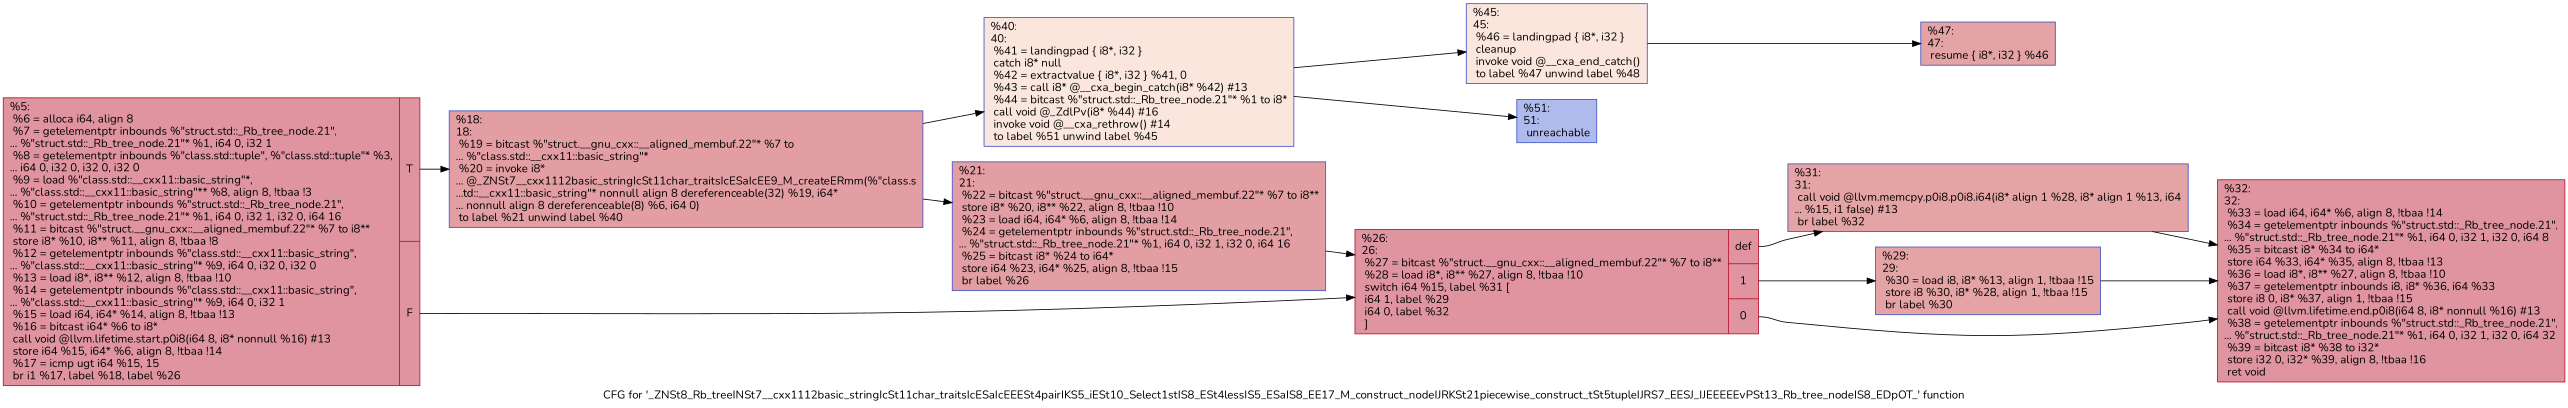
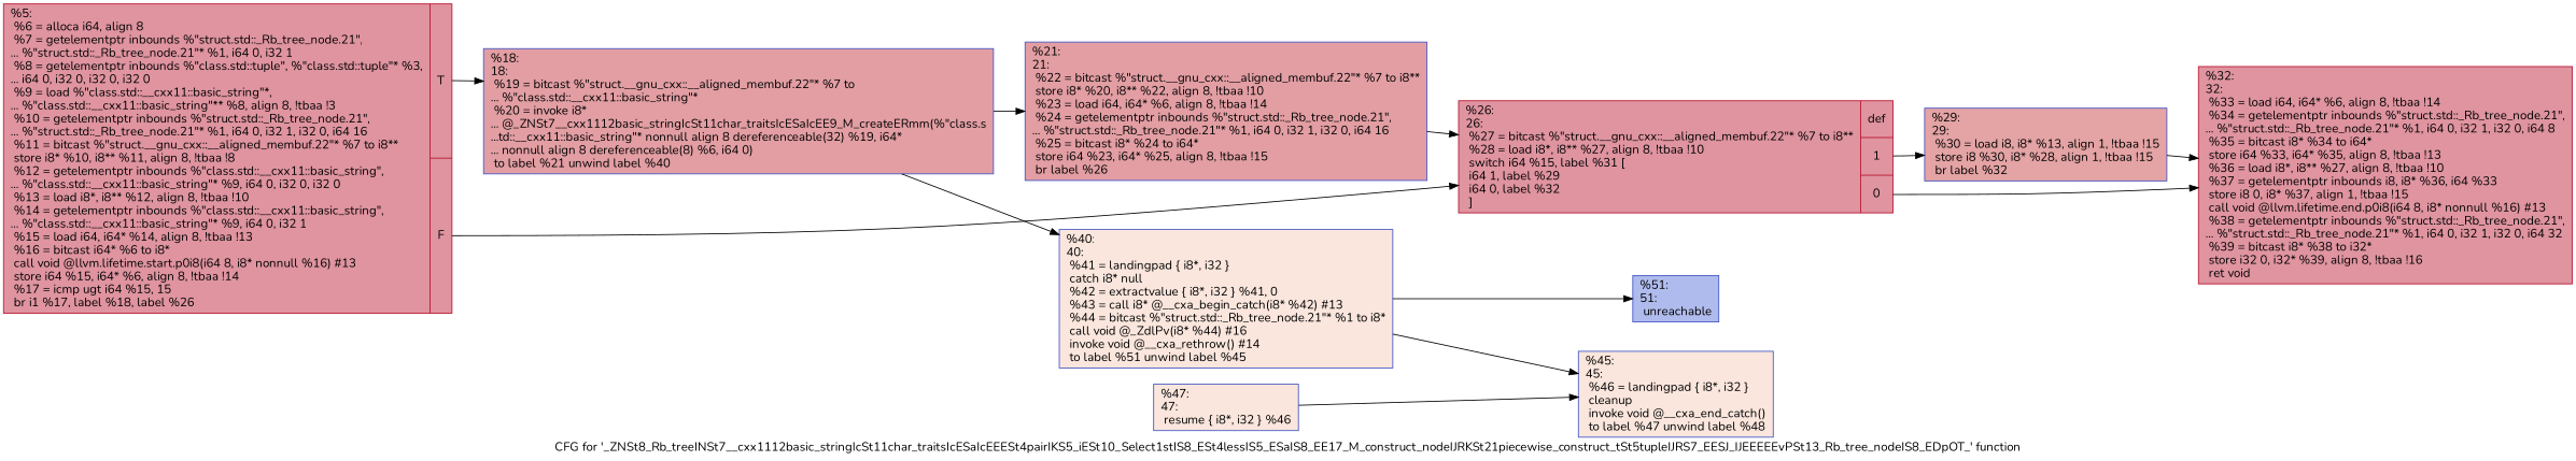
  digraph {
    fontname=Nunito
    label="CFG for '_ZNSt8_Rb_treeINSt7__cxx1112basic_stringIcSt11char_traitsIcESaIcEEESt4pairIKS5_iESt10_Select1stIS8_ESt4lessIS5_ESaIS8_EE17_M_construct_nodeIJRKSt21piecewise_construct_tSt5tupleIJRS7_EESJ_IJEEEEEvPSt13_Rb_tree_nodeIS8_EDpOT_' function"
    rankdir=LR
    node [color="#3d50c3ff" fillcolor="#b70d2870" fontname=Nunito shape=record style=filled]
    edge [fontname=Nunito]
    n1 [color="#b70d28ff" label="{%5:\l  %6 = alloca i64, align 8\l  %7 = getelementptr inbounds %\"struct.std::_Rb_tree_node.21\",\l... %\"struct.std::_Rb_tree_node.21\"* %1, i64 0, i32 1\l  %8 = getelementptr inbounds %\"class.std::tuple\", %\"class.std::tuple\"* %3,\l... i64 0, i32 0, i32 0, i32 0\l  %9 = load %\"class.std::__cxx11::basic_string\"*,\l... %\"class.std::__cxx11::basic_string\"** %8, align 8, !tbaa !3\l  %10 = getelementptr inbounds %\"struct.std::_Rb_tree_node.21\",\l... %\"struct.std::_Rb_tree_node.21\"* %1, i64 0, i32 1, i32 0, i64 16\l  %11 = bitcast %\"struct.__gnu_cxx::__aligned_membuf.22\"* %7 to i8**\l  store i8* %10, i8** %11, align 8, !tbaa !8\l  %12 = getelementptr inbounds %\"class.std::__cxx11::basic_string\",\l... %\"class.std::__cxx11::basic_string\"* %9, i64 0, i32 0, i32 0\l  %13 = load i8*, i8** %12, align 8, !tbaa !10\l  %14 = getelementptr inbounds %\"class.std::__cxx11::basic_string\",\l... %\"class.std::__cxx11::basic_string\"* %9, i64 0, i32 1\l  %15 = load i64, i64* %14, align 8, !tbaa !13\l  %16 = bitcast i64* %6 to i8*\l  call void @llvm.lifetime.start.p0i8(i64 8, i8* nonnull %16) #13\l  store i64 %15, i64* %6, align 8, !tbaa !14\l  %17 = icmp ugt i64 %15, 15\l  br i1 %17, label %18, label %26\l|{<s0>T|<s1>F}}"]
    n2 [fillcolor="#be242e70" label="{%18:\l18:                                               \l  %19 = bitcast %\"struct.__gnu_cxx::__aligned_membuf.22\"* %7 to\l... %\"class.std::__cxx11::basic_string\"*\l  %20 = invoke i8*\l... @_ZNSt7__cxx1112basic_stringIcSt11char_traitsIcESaIcEE9_M_createERmm(%\"class.s\l...td::__cxx11::basic_string\"* nonnull align 8 dereferenceable(32) %19, i64*\l... nonnull align 8 dereferenceable(8) %6, i64 0)\l          to label %21 unwind label %40\l}"]
    n3 [color="#b70d28ff" label="{%26:\l26:                                               \l  %27 = bitcast %\"struct.__gnu_cxx::__aligned_membuf.22\"* %7 to i8**\l  %28 = load i8*, i8** %27, align 8, !tbaa !10\l  switch i64 %15, label %31 [\l    i64 1, label %29\l    i64 0, label %32\l  ]\l|{<s0>def|<s1>1|<s2>0}}"]
    n4 [fillcolor="#be242e70" label="{%21:\l21:                                               \l  %22 = bitcast %\"struct.__gnu_cxx::__aligned_membuf.22\"* %7 to i8**\l  store i8* %20, i8** %22, align 8, !tbaa !10\l  %23 = load i64, i64* %6, align 8, !tbaa !14\l  %24 = getelementptr inbounds %\"struct.std::_Rb_tree_node.21\",\l... %\"struct.std::_Rb_tree_node.21\"* %1, i64 0, i32 1, i32 0, i64 16\l  %25 = bitcast i8* %24 to i64*\l  store i64 %23, i64* %25, align 8, !tbaa !15\l  br label %26\l}"]
    n5 [fillcolor="#f3c7b170" label="{%40:\l40:                                               \l  %41 = landingpad \{ i8*, i32 \}\l          catch i8* null\l  %42 = extractvalue \{ i8*, i32 \} %41, 0\l  %43 = call i8* @__cxa_begin_catch(i8* %42) #13\l  %44 = bitcast %\"struct.std::_Rb_tree_node.21\"* %1 to i8*\l  call void @_ZdlPv(i8* %44) #16\l  invoke void @__cxa_rethrow() #14\l          to label %51 unwind label %45\l}"]
-   n6 [fillcolor="#c32e3170" label="{%31:\l31:                                               \l  call void @llvm.memcpy.p0i8.p0i8.i64(i8* align 1 %28, i8* align 1 %13, i64\l... %15, i1 false) #13\l  br label %32\l}"]
-   n7 [fillcolor="#c32e3170" label="{%29:\l29:                                               \l  %30 = load i8, i8* %13, align 1, !tbaa !15\l  store i8 %30, i8* %28, align 1, !tbaa !15\l  br label %30\l}"]
+   n7 [fillcolor="#c32e3170" label="{%29:\l29:                                               \l  %30 = load i8, i8* %13, align 1, !tbaa !15\l  store i8 %30, i8* %28, align 1, !tbaa !15\l  br label %32\l}"]
    n8 [color="#b70d28ff" label="{%32:\l32:                                               \l  %33 = load i64, i64* %6, align 8, !tbaa !14\l  %34 = getelementptr inbounds %\"struct.std::_Rb_tree_node.21\",\l... %\"struct.std::_Rb_tree_node.21\"* %1, i64 0, i32 1, i32 0, i64 8\l  %35 = bitcast i8* %34 to i64*\l  store i64 %33, i64* %35, align 8, !tbaa !13\l  %36 = load i8*, i8** %27, align 8, !tbaa !10\l  %37 = getelementptr inbounds i8, i8* %36, i64 %33\l  store i8 0, i8* %37, align 1, !tbaa !15\l  call void @llvm.lifetime.end.p0i8(i64 8, i8* nonnull %16) #13\l  %38 = getelementptr inbounds %\"struct.std::_Rb_tree_node.21\",\l... %\"struct.std::_Rb_tree_node.21\"* %1, i64 0, i32 1, i32 0, i64 32\l  %39 = bitcast i8* %38 to i32*\l  store i32 0, i32* %39, align 8, !tbaa !16\l  ret void\l}"]
    n9 [fillcolor="#4c66d670" label="{%51:\l51:                                               \l  unreachable\l}"]
    n10 [fillcolor="#f3c7b170" label="{%45:\l45:                                               \l  %46 = landingpad \{ i8*, i32 \}\l          cleanup\l  invoke void @__cxa_end_catch()\l          to label %47 unwind label %48\l}"]
-   n11 [fillcolor="#c32e3170" label="{%47:\l47:                                               \l  resume \{ i8*, i32 \} %46\l}"]
+   n11 [fillcolor="#f3c7b170" label="{%47:\l47:                                               \l  resume \{ i8*, i32 \} %46\l}"]
    n1 -> n2 [tailport=s0]
    n1 -> n3 [tailport=s1]
    n2 -> n4
    n2 -> n5
-   n3 -> n6 [tailport=s0]
    n3 -> n7 [tailport=s1]
    n3 -> n8 [tailport=s2]
    n4 -> n3
    n5 -> n9
    n5 -> n10
-   n6 -> n8
    n7 -> n8
-   n10 -> n11
+   n11 -> n10
  }
